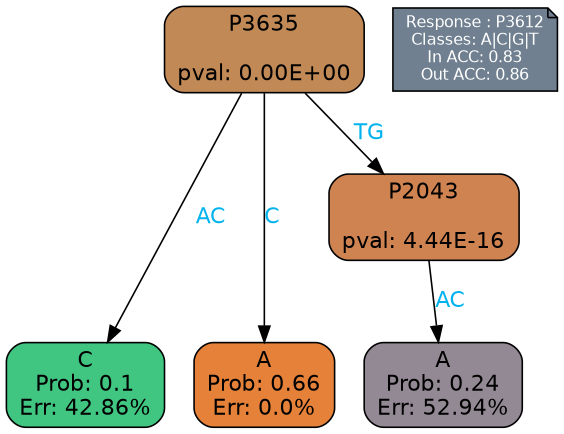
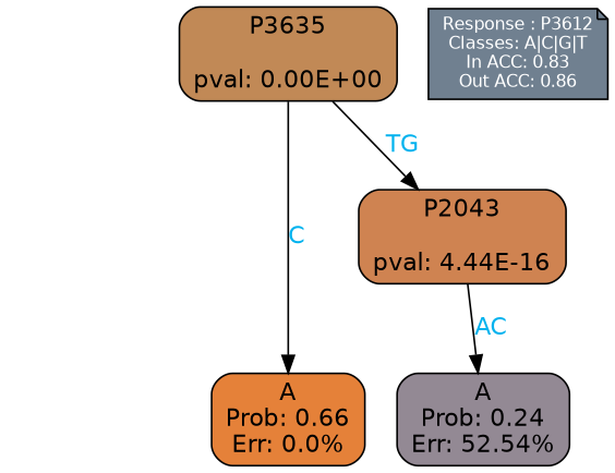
  digraph {
    ranksep=equally
    splines=polylines
    node [color=black fontname=helvetica shape=box style="filled, rounded"]
    edge [fontcolor=deepskyblue2 fontname=helvetica]
-   n1 [fillcolor="#41c682" label="C\nProb: 0.1\nErr: 42.86%"]
-   n2 [fillcolor="#938994" label="A\nProb: 0.24\nErr: 52.94%"]
+   n2 [fillcolor="#938994" label="A\nProb: 0.24\nErr: 52.54%"]
    n3 [fillcolor="#e58139" label="A\nProb: 0.66\nErr: 0.0%"]
    n4 [align=left fillcolor=slategray fontcolor=white fontsize=10 label="Response : P3612\nClasses: A|C|G|T\nIn ACC: 0.83\nOut ACC: 0.86\n" shape=note style=filled]
    n5 [fillcolor="#c18956" label="P3635\n\npval: 0.00E+00"]
    n6 [fillcolor="#cf8351" label="P2043\n\npval: 4.44E-16"]
    subgraph sub_1 {
      rank=same
-     n1
      n2
      n3
    }
    subgraph sub_2 {
      rank=same
      n4
      n5
    }
-   n5 -> n1 [label=AC]
    n5 -> n3 [label=C]
    n5 -> n6 [label=TG]
    n6 -> n2 [label=AC]
  }
